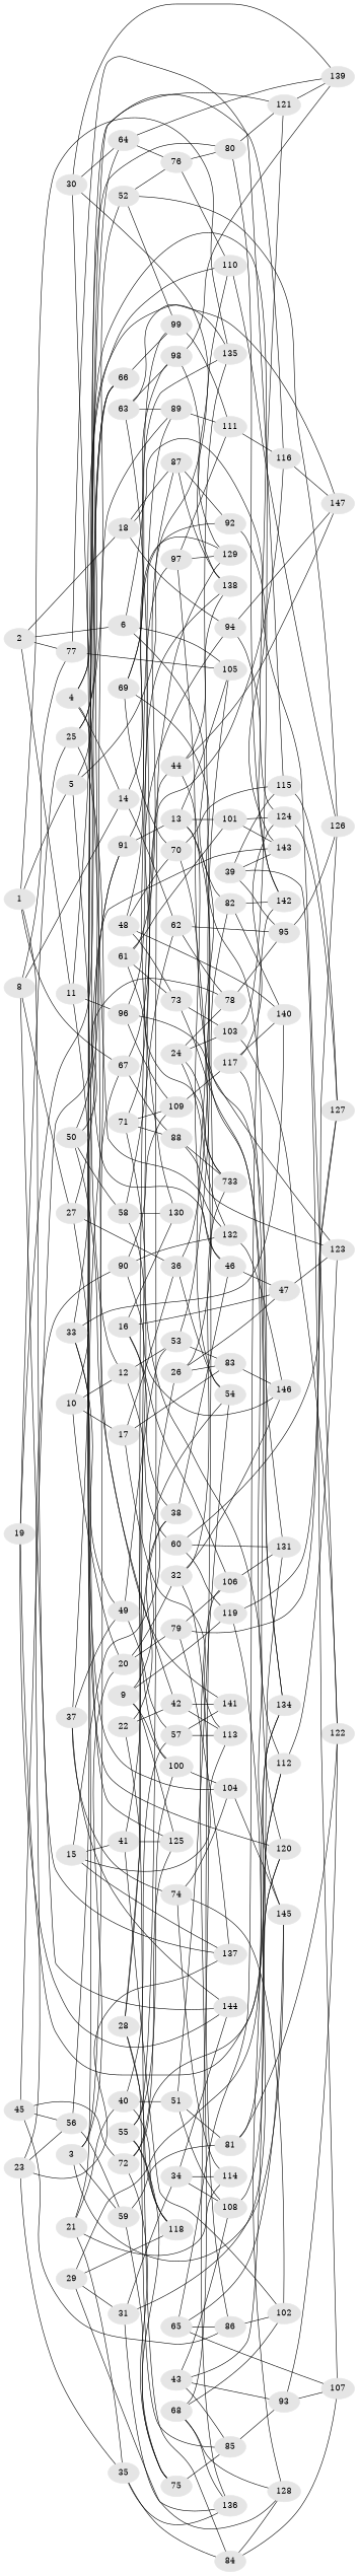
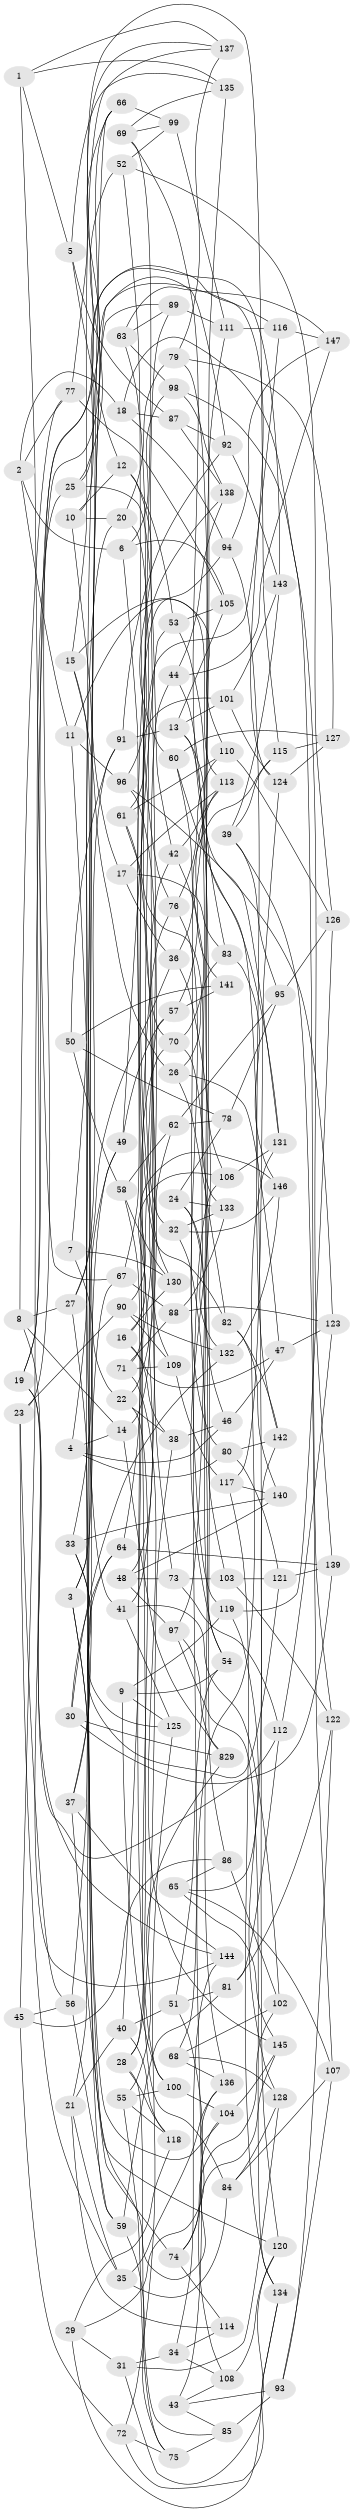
  graph {
    rankdir=LR
    node [color=gray90 style=filled]
    1
    5
    67
    135
    137
    12
    87
    94
    88
    2
    6
    11
    18
    77
    82
    98
    105
    96
    104
    110
    122
    115
    3
    20
    59
    89
    145
    32
    79
    81
    75
    111
    4
    14
    46
    80
    116
    62
-   129
+   129 [label=829]
    47
    121
    142
    147
    53
    60
    92
    138
    140
    139
+   7
    22
    130
    38
    42
    84
    143
    8
    27
    144
    120
    36
    91
    9
    54
    100
    119
    125
    128
    126
    10
    17
    113
    83
    123
    109
    131
    127
    13
    101
    124
    78
    95
    15
    26
    41
    44
    102
    16
    106
    146
    19
    25
    66
    112
    52
    99
-   133 [label=733]
+   133
    136
    21
    35
    40
    114
    118
    51
    57
    141
    107
    23
    56
    90
    132
    24
    103
    76
    28
    85
    93
    29
    31
    134
    34
    30
    64
    108
    33
    49
    37
    74
    39
    43
    45
    72
    86
    48
    70
    73
    97
    50
    58
    55
    61
    63
    65
    68
    69
    71
    117
    1 -- 5
    1 -- 67
    1 -- 135
    1 -- 137
    5 -- 135
    5 -- 12
    5 -- 87
    67 -- 94
    67 -- 88
    12 -- 53
    12 -- 60
    87 -- 92
    87 -- 138
    94 -- 142
    94 -- 147
    88 -- 123
    88 -- 133
    2 -- 6
    2 -- 11
    2 -- 18
    2 -- 77
    6 -- 82
    6 -- 98
    6 -- 105
    11 -- 96
    11 -- 104
    11 -- 110
    18 -- 87
    18 -- 94
    18 -- 122
    77 -- 105
    77 -- 115
    82 -- 142
    82 -- 140
    98 -- 138
    98 -- 139
    96 -- 138
    96 -- 123
    96 -- 109
    104 -- 145
    110 -- 126
    115 -- 127
    3 -- 20
    3 -- 59
    3 -- 89
    3 -- 145
    20 -- 32
    20 -- 79
    59 -- 81
    59 -- 75
    89 -- 111
    32 -- 146
    32 -- 133
    32 -- 136
    79 -- 137
    79 -- 127
    79 -- 106
    81 -- 122
    81 -- 112
    75 -- 85
    111 -- 116
    4 -- 14
    4 -- 46
    4 -- 80
    4 -- 116
    14 -- 62
    14 -- 129
    46 -- 47
    80 -- 121
    80 -- 142
    116 -- 147
    62 -- 78
    62 -- 95
    47 -- 123
    121 -- 139
    53 -- 105
    53 -- 83
    60 -- 119
    60 -- 131
    60 -- 127
    92 -- 143
+   7 -- 92
+   7 -- 22
+   7 -- 130
    22 -- 38
    22 -- 42
    22 -- 84
    38 -- 46
    42 -- 113
    42 -- 141
    84 -- 128
    84 -- 107
    8 -- 77
    8 -- 14
    8 -- 27
    8 -- 144
    27 -- 120
    27 -- 36
    27 -- 91
    36 -- 135
    36 -- 54
    91 -- 92
    91 -- 13
    9 -- 54
    9 -- 100
    9 -- 119
    9 -- 125
    100 -- 104
    119 -- 128
    119 -- 126
    10 -- 12
    10 -- 20
    10 -- 143
    10 -- 17
    17 -- 36
    17 -- 113
    17 -- 83
    83 -- 146
    109 -- 117
    13 -- 105
    13 -- 120
    13 -- 54
    13 -- 101
    101 -- 143
    101 -- 124
    124 -- 127
    78 -- 95
    95 -- 126
    15 -- 137
    15 -- 113
    15 -- 26
    15 -- 41
    26 -- 82
    26 -- 47
    26 -- 83
    41 -- 125
    41 -- 44
    41 -- 102
    44 -- 46
    44 -- 147
    44 -- 138
    16 -- 47
    16 -- 130
    16 -- 38
    16 -- 106
    106 -- 131
    19 -- 144
    19 -- 25
    19 -- 66
    19 -- 112
    25 -- 42
    25 -- 124
    25 -- 52
    66 -- 99
    112 -- 123
    52 -- 126
    52 -- 99
    52 -- 76
    99 -- 111
    21 -- 66
    21 -- 35
    21 -- 40
    21 -- 114
    35 -- 84
    35 -- 136
    40 -- 118
    40 -- 51
    40 -- 57
    51 -- 81
    51 -- 54
    51 -- 108
    57 -- 113
    57 -- 141
    23 -- 137
    23 -- 35
    23 -- 56
    23 -- 90
    56 -- 67
    56 -- 59
    90 -- 109
    90 -- 146
    90 -- 132
    132 -- 146
    24 -- 78
    24 -- 133
    24 -- 132
    24 -- 103
    103 -- 122
    103 -- 121
    76 -- 110
    76 -- 80
    28 -- 116
    28 -- 38
    28 -- 118
    28 -- 85
    85 -- 93
    93 -- 122
    93 -- 107
    29 -- 136
    29 -- 118
    29 -- 31
    29 -- 134
    31 -- 120
    31 -- 128
    31 -- 34
    34 -- 144
    34 -- 114
    34 -- 108
    30 -- 129
    30 -- 139
    30 -- 132
    30 -- 64
    64 -- 139
    64 -- 76
    108 -- 120
    33 -- 121
    33 -- 140
    33 -- 125
    33 -- 49
    49 -- 53
    49 -- 57
    37 -- 144
    37 -- 64
    37 -- 49
    37 -- 74
    74 -- 104
    74 -- 102
    74 -- 114
    39 -- 115
    39 -- 143
    39 -- 95
    39 -- 107
    43 -- 131
    43 -- 85
    43 -- 93
    43 -- 108
    45 -- 66
    45 -- 56
    45 -- 72
    45 -- 86
    72 -- 75
    72 -- 125
    72 -- 134
    86 -- 102
    48 -- 140
    48 -- 70
    48 -- 73
    48 -- 97
    70 -- 115
    70 -- 86
    73 -- 112
    73 -- 103
    97 -- 111
    97 -- 129
    97 -- 134
    50 -- 91
    50 -- 78
    50 -- 141
    50 -- 58
    58 -- 62
    58 -- 130
    58 -- 100
    55 -- 75
    55 -- 129
    55 -- 100
    55 -- 118
    61 -- 110
    61 -- 101
    61 -- 133
    61 -- 73
    63 -- 98
    63 -- 89
    63 -- 147
    63 -- 130
    65 -- 145
    65 -- 142
    65 -- 107
    65 -- 86
    68 -- 128
    68 -- 102
    68 -- 106
    68 -- 136
    69 -- 135
    69 -- 131
    69 -- 99
    69 -- 70
    71 -- 88
    71 -- 89
    71 -- 145
    71 -- 109
    117 -- 140
    117 -- 124
    117 -- 134
  }
